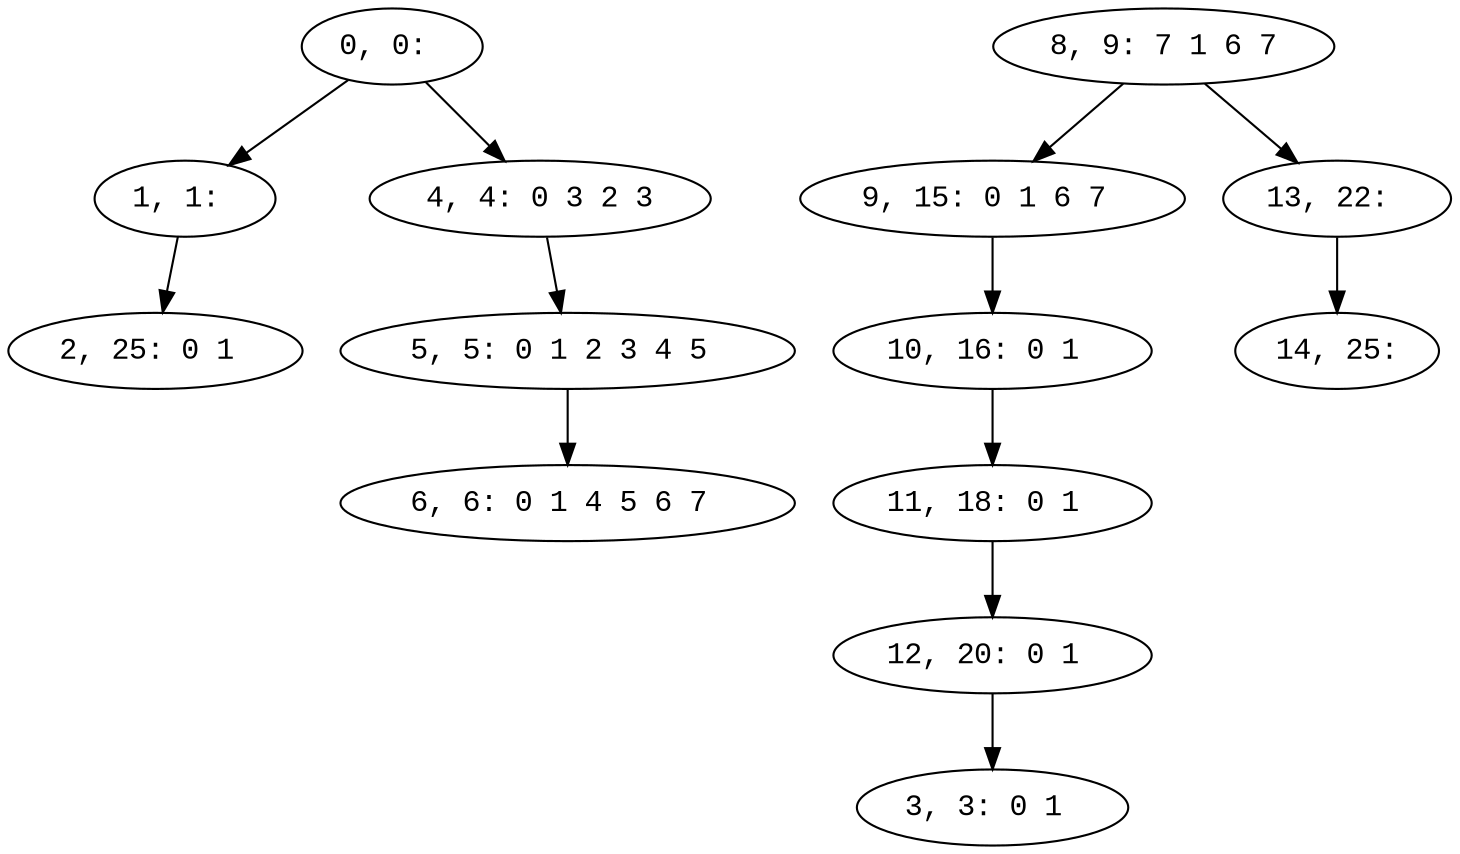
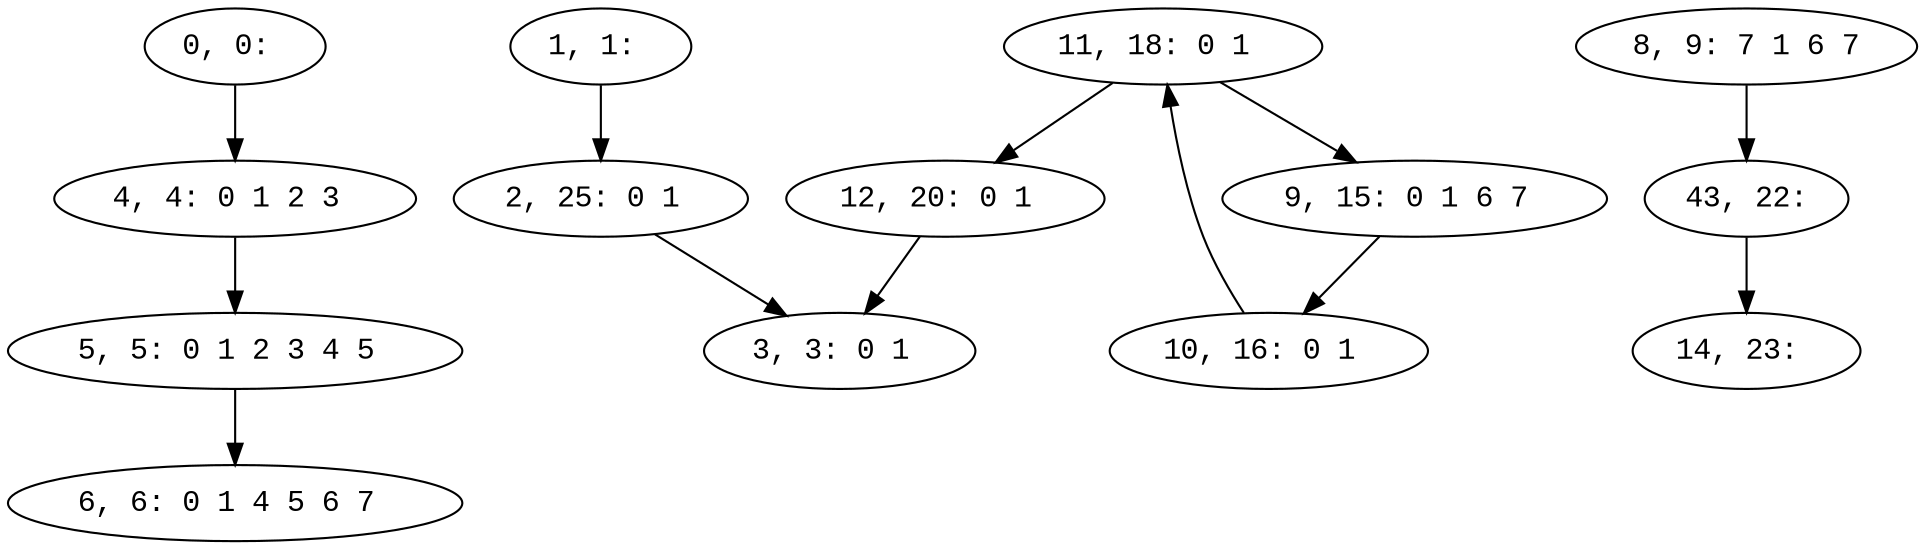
  digraph {
    fontname="Liberation Mono"
    node [fontname="Liberation Mono"]
    edge [fontname="Liberation Mono"]
    n1 [label="0, 0: "]
    n2 [label="1, 1: "]
-   n3 [label="4, 4: 0 3 2 3"]
+   n3 [label="4, 4: 0 1 2 3 "]
    n4 [label="2, 25: 0 1 "]
    n5 [label="3, 3: 0 1 "]
    n6 [label="5, 5: 0 1 2 3 4 5 "]
    n7 [label="6, 6: 0 1 4 5 6 7 "]
    n8 [label="8, 9: 7 1 6 7"]
    n9 [label="9, 15: 0 1 6 7 "]
-   n10 [label="13, 22: "]
+   n10 [label="43, 22:"]
    n11 [label="10, 16: 0 1 "]
-   n12 [label="14, 25:"]
+   n12 [label="14, 23: "]
    n13 [label="11, 18: 0 1 "]
    n14 [label="12, 20: 0 1 "]
-   n1 -> n2
    n1 -> n3
    n2 -> n4
    n3 -> n6
+   n4 -> n5
    n6 -> n7
-   n8 -> n9
+   n13 -> n9
    n8 -> n10
    n9 -> n11
    n10 -> n12
    n11 -> n13
    n13 -> n14
    n14 -> n5
  }
